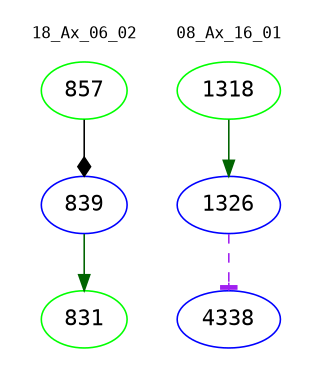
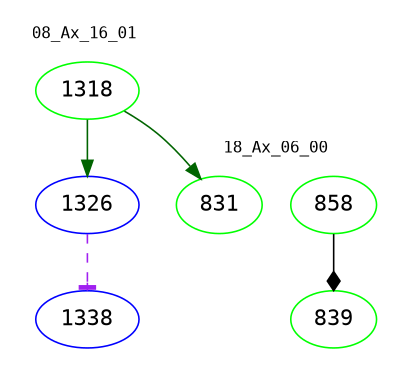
  digraph {
    fontname="DejaVu Sans Mono"
    node [color=green fontname="DejaVu Sans Mono"]
    edge [arrowhead=normal color=darkgreen fontname="DejaVu Sans Mono" style=solid]
-   n1 [label=857]
-   n2 [color=blue label=839]
+   n1 [label=858]
+   n2 [label=839]
    n3 [label=831]
    n4 [label=1318]
    n5 [color=blue label=1326]
-   n6 [color=blue label=4338]
+   n6 [color=blue label=1338]
    subgraph cluster_1 {
      color=white
      fontsize=10
-     label="18_Ax_06_02"
+     label="18_Ax_06_00"
      n1
      n2
      n3
    }
    subgraph cluster_2 {
      color=white
      fontsize=10
      label="08_Ax_16_01"
      n4
      n5
      n6
    }
    n1 -> n2 [arrowhead=diamond color=black]
-   n2 -> n3
+   n4 -> n3
    n4 -> n5
    n5 -> n6 [arrowhead=tee color=purple style=dashed]
  }
